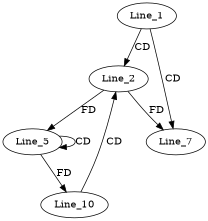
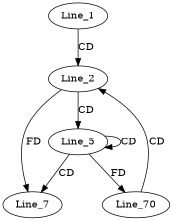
  digraph {
    Line_1
    Line_2
    n3 [label=Line_5]
    Line_7
-   Line_10
+   Line_10 [label=Line_70]
    Line_1 -> Line_2 [label=CD]
-   Line_2 -> n3 [label=FD]
+   Line_2 -> n3 [label=CD]
    Line_2 -> Line_7 [label=FD]
    n3 -> n3 [label=CD]
-   Line_1 -> Line_7 [label=CD]
+   n3 -> Line_7 [label=CD]
    n3 -> Line_10 [label=FD]
    Line_10 -> Line_2 [label=CD]
  }
